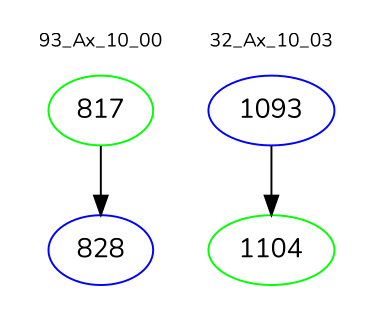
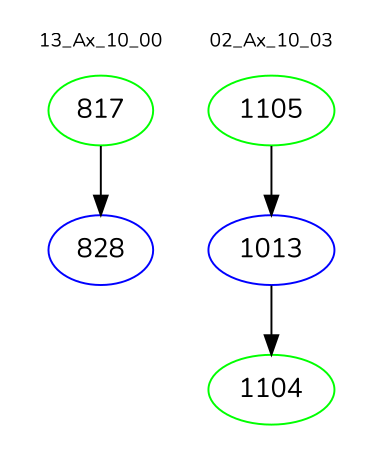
  digraph {
    fontname=Nunito
    node [color=green fontname=Nunito]
    edge [color=black fontname=Nunito]
    n1 [label=817]
    n2 [color=blue label=828]
-   n4 [color=blue label=1093]
+   n3 [label=1105]
+   n4 [color=blue label=1013]
    n5 [label=1104]
    subgraph cluster_1 {
      color=white
      fontsize=10
-     label="93_Ax_10_00"
+     label="13_Ax_10_00"
      n1
      n2
    }
    subgraph cluster_2 {
      color=white
      fontsize=10
-     label="32_Ax_10_03"
+     label="02_Ax_10_03"
+     n3
      n4
      n5
    }
    n1 -> n2
+   n3 -> n4
    n4 -> n5
  }
